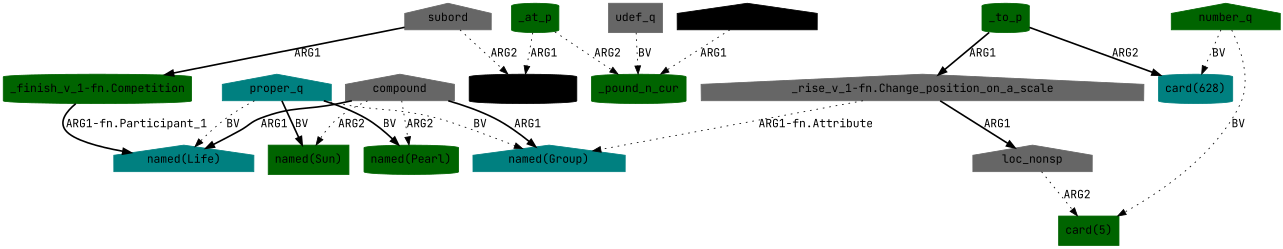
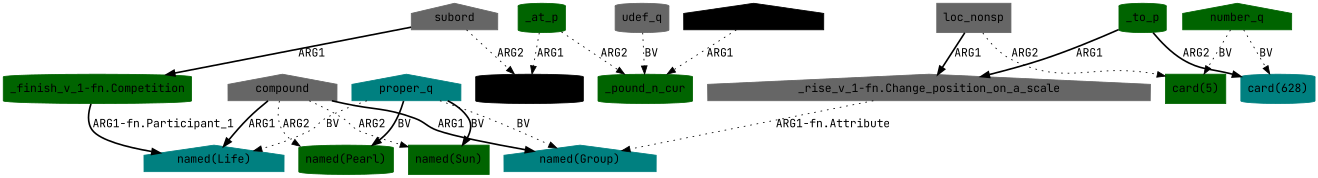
  digraph {
    fontname="JetBrains Mono"
    node [color=darkgreen fontname="JetBrains Mono" shape=house style=filled]
    edge [fontname="JetBrains Mono" style=dotted]
    proper_q [color=teal]
    "named(Life)" [color=teal]
    "named(Sun)" [shape=box]
    "named(Pearl)" [shape=cylinder]
    "named(Group)" [color=teal]
-   udef_q [color=gray40 shape=box]
+   udef_q [color=gray40 shape=cylinder]
    _pound_n_cur [shape=cylinder]
    "card(10.98)" [color=black]
    "_finish_v_1-fn.Competition" [shape=cylinder]
    compound [color=gray40]
    _at_p [shape=cylinder]
    _unchanged_a_1 [color=black shape=cylinder]
    subord [color=gray40]
    _to_p [shape=cylinder]
    "_rise_v_1-fn.Change_position_on_a_scale" [color=gray40]
    "card(628)" [color=teal shape=cylinder]
    number_q
    "card(5)" [shape=box]
-   loc_nonsp [color=gray40]
+   loc_nonsp [color=gray40 shape=box]
    proper_q -> "named(Life)" [label=BV]
    proper_q -> "named(Sun)" [label=BV style=bold]
    proper_q -> "named(Pearl)" [label=BV style=bold]
    proper_q -> "named(Group)" [label=BV]
    udef_q -> _pound_n_cur [label=BV]
    "card(10.98)" -> _pound_n_cur [label=ARG1]
    "_finish_v_1-fn.Competition" -> "named(Life)" [label="ARG1-fn.Participant_1" style=bold]
    compound -> "named(Life)" [label=ARG1 style=bold]
    compound -> "named(Sun)" [label=ARG2]
    compound -> "named(Pearl)" [label=ARG2]
    compound -> "named(Group)" [label=ARG1 style=bold]
    _at_p -> _pound_n_cur [label=ARG2]
    _at_p -> _unchanged_a_1 [label=ARG1]
    subord -> "_finish_v_1-fn.Competition" [label=ARG1 style=bold]
    subord -> _unchanged_a_1 [label=ARG2]
    _to_p -> "_rise_v_1-fn.Change_position_on_a_scale" [label=ARG1 style=bold]
    _to_p -> "card(628)" [label=ARG2 style=bold]
    "_rise_v_1-fn.Change_position_on_a_scale" -> "named(Group)" [label="ARG1-fn.Attribute"]
    number_q -> "card(628)" [label=BV]
    number_q -> "card(5)" [label=BV]
-   "_rise_v_1-fn.Change_position_on_a_scale" -> loc_nonsp [label=ARG1 style=bold]
+   loc_nonsp -> "_rise_v_1-fn.Change_position_on_a_scale" [label=ARG1 style=bold]
    loc_nonsp -> "card(5)" [label=ARG2]
  }
